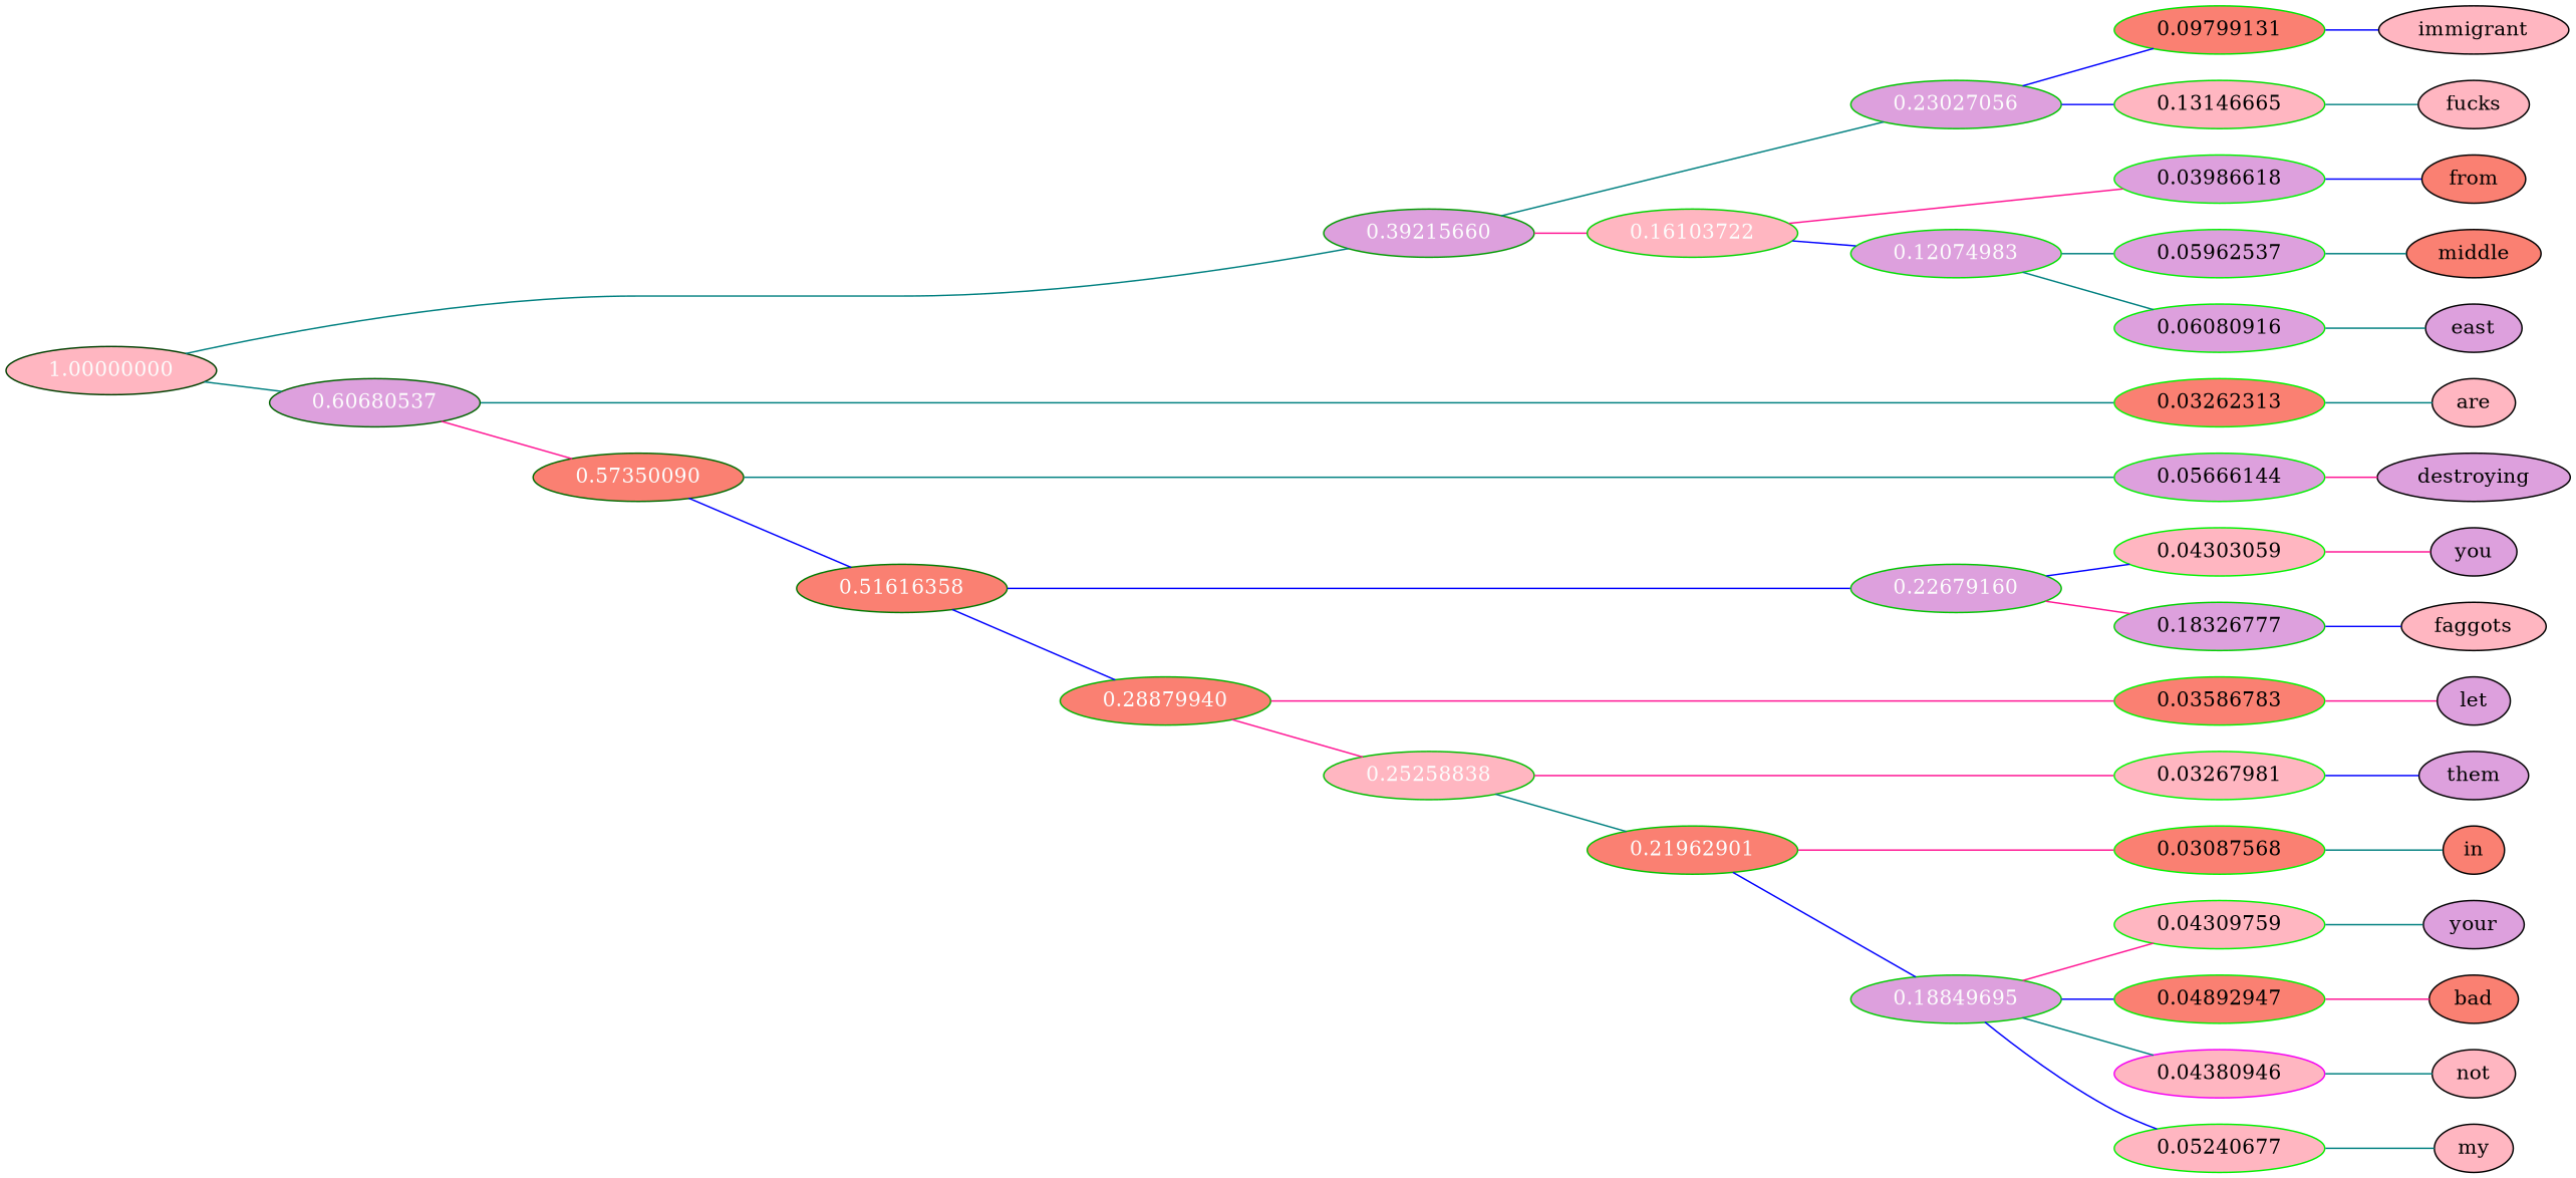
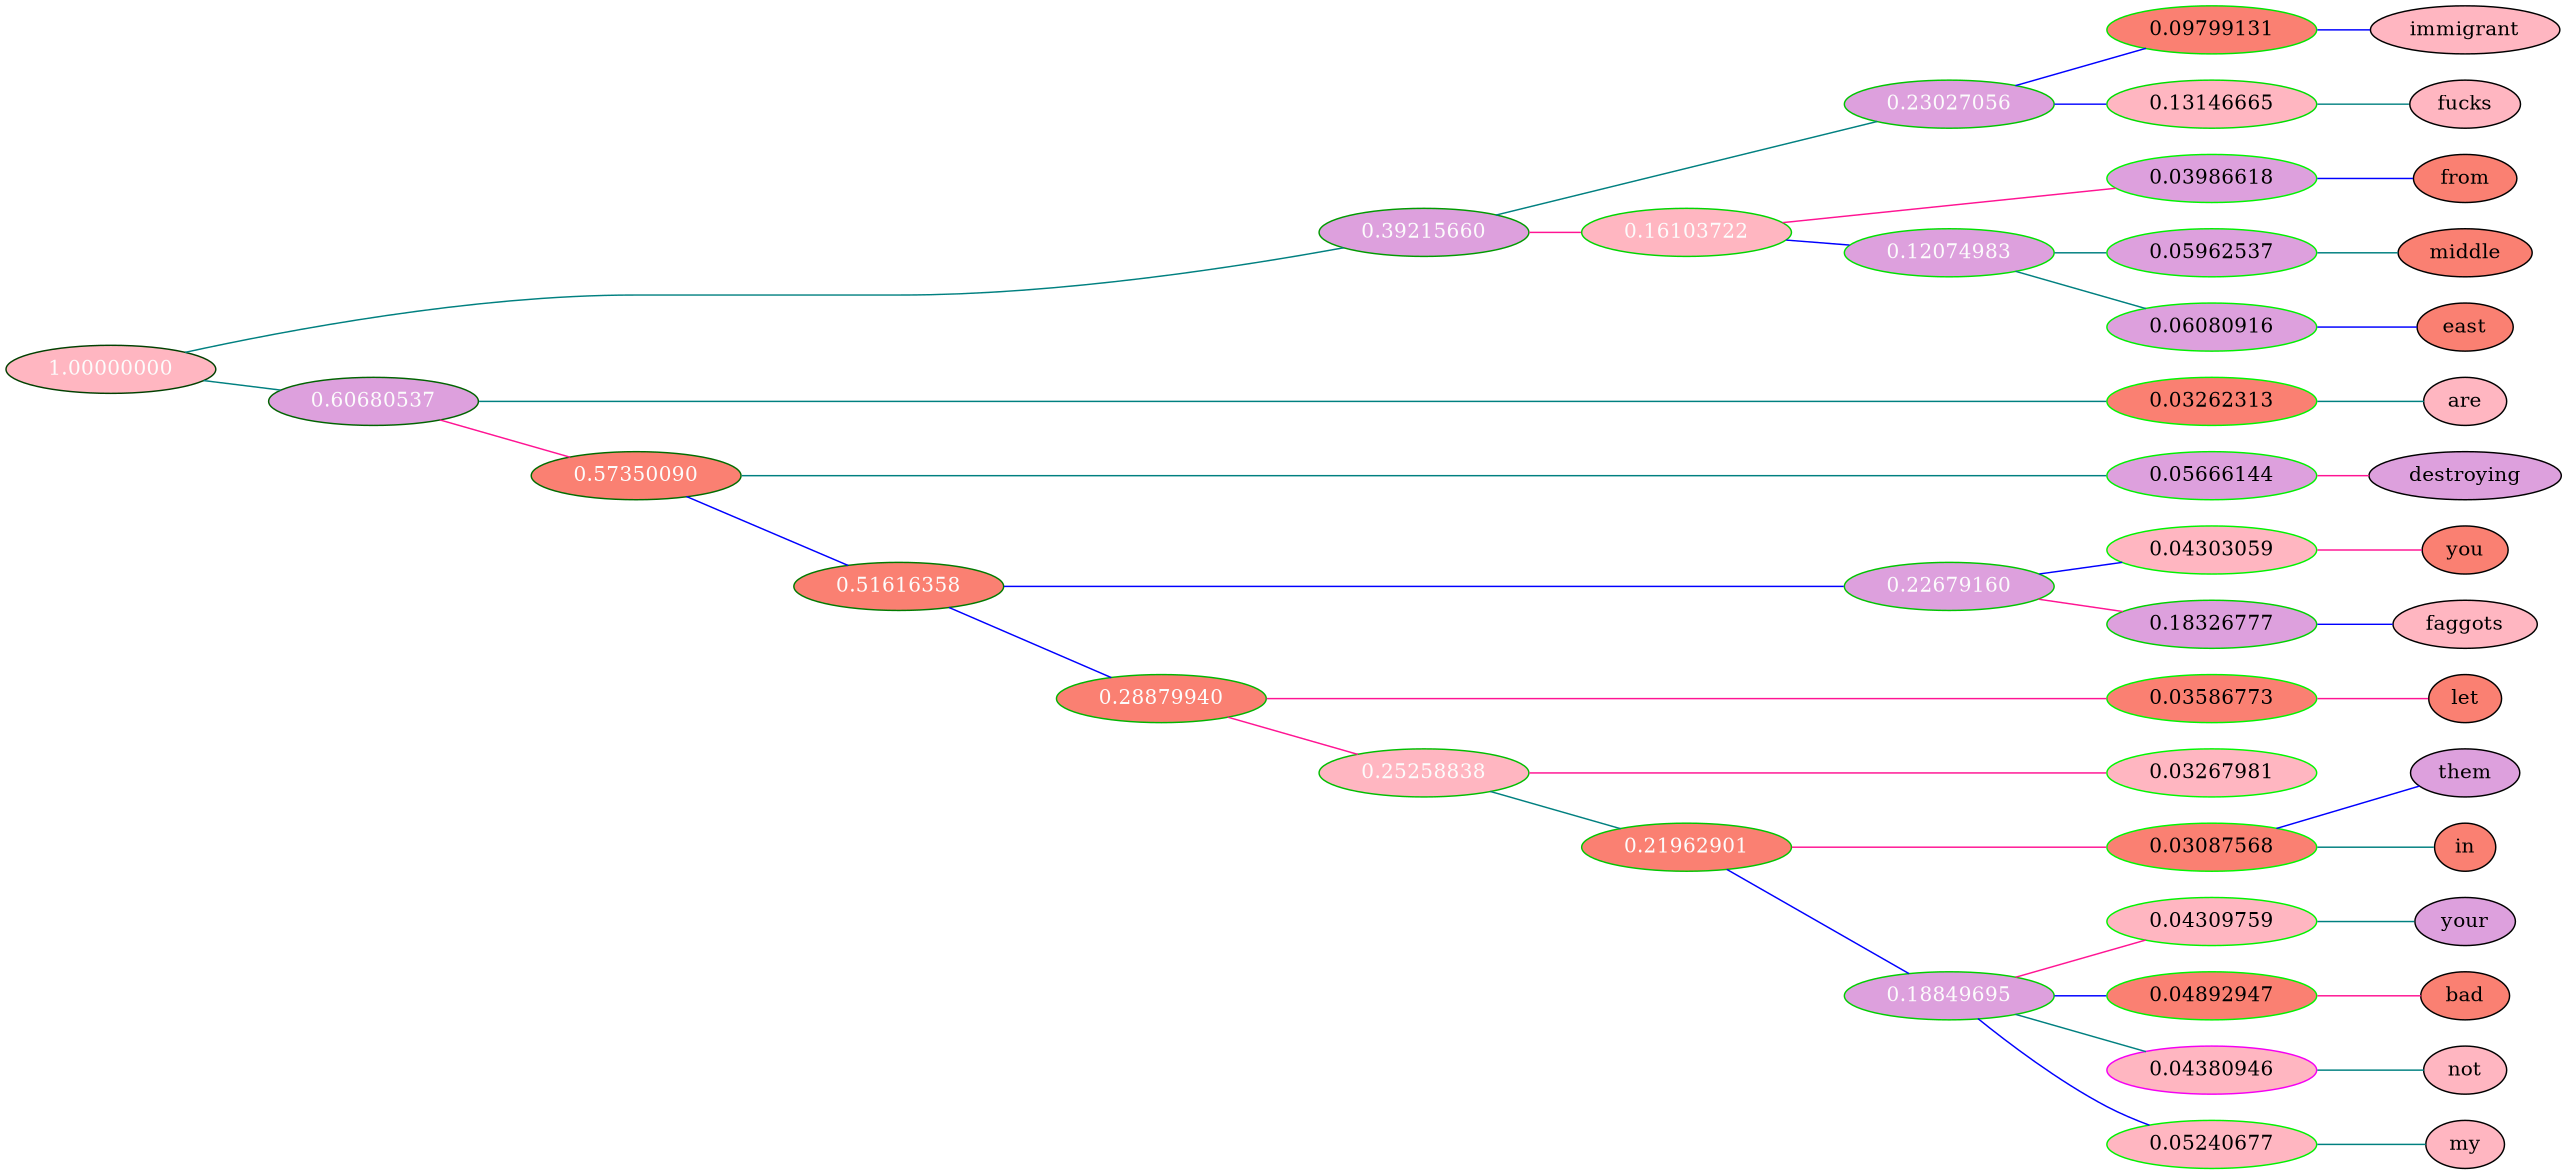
  graph {
    rankdir=LR
    node [color=black fillcolor=lightpink format=png nodesep=0.001 ordering=out overlap_scaling=0.01 ranksep=0.001 style=filled]
    edge [color=teal]
    n1 [height=0.15 label=immigrant style="filled,solid" width=0.15]
    n2 [height=0.15 label=fucks style="filled,solid" width=0.15]
    n3 [fillcolor=salmon height=0.15 label=from style="filled,solid" width=0.15]
    n4 [fillcolor=salmon height=0.15 label=middle style="filled,solid" width=0.15]
-   n5 [fillcolor=plum height=0.15 label=east style="filled,solid" width=0.15]
+   n5 [fillcolor=salmon height=0.15 label=east style="filled,solid" width=0.15]
    n6 [height=0.15 label=are style="filled,solid" width=0.15]
    n7 [fillcolor=plum height=0.15 label=destroying style="filled,solid" width=0.15]
-   n8 [fillcolor=plum height=0.15 label=you style="filled,solid" width=0.15]
+   n8 [fillcolor=salmon height=0.15 label=you style="filled,solid" width=0.15]
    n9 [height=0.15 label=faggots style="filled,solid" width=0.15]
-   n10 [fillcolor=plum height=0.15 label=let style="filled,solid" width=0.15]
+   n10 [fillcolor=salmon height=0.15 label=let style="filled,solid" width=0.15]
    n11 [fillcolor=plum height=0.15 label=them style="filled,solid" width=0.15]
    n12 [fillcolor=salmon height=0.15 label=in style="filled,solid" width=0.15]
    n13 [fillcolor=plum height=0.15 label=your style="filled,solid" width=0.15]
    n14 [fillcolor=salmon height=0.15 label=bad style="filled,solid" width=0.15]
    n15 [height=0.15 label=not style="filled,solid" width=0.15]
    n16 [height=0.15 label=my style="filled,solid" width=0.15]
    n17 [color="0.334 1.000 0.902" fillcolor=salmon fontcolor=black height=0.15 label=0.09799131 width=0.15]
    n18 [color="0.334 1.000 0.869" fontcolor=black height=0.15 label=0.13146665 width=0.15]
    n19 [color="0.334 1.000 0.960" fillcolor=plum fontcolor=black height=0.15 label=0.03986618 width=0.15]
    n20 [color="0.334 1.000 0.940" fillcolor=plum fontcolor=black height=0.15 label=0.05962537 width=0.15]
    n21 [color="0.334 1.000 0.939" fillcolor=plum fontcolor=black height=0.15 label=0.06080916 width=0.15]
    n22 [color="0.334 1.000 0.967" fillcolor=salmon fontcolor=black height=0.15 label=0.03262313 width=0.15]
    n23 [color="0.334 1.000 0.943" fillcolor=plum fontcolor=black height=0.15 label=0.05666144 width=0.15]
    n24 [color="0.334 1.000 0.957" fontcolor=black height=0.15 label=0.04303059 width=0.15]
    n25 [color="0.334 1.000 0.817" fillcolor=plum fontcolor=black height=0.15 label=0.18326777 width=0.15]
-   n26 [color="0.334 1.000 0.964" fillcolor=salmon fontcolor=black height=0.15 label=0.03586783 width=0.15]
+   n26 [color="0.334 1.000 0.964" fillcolor=salmon fontcolor=black height=0.15 label=0.03586773 width=0.15]
    n27 [color="0.334 1.000 0.967" fontcolor=black height=0.15 label=0.03267981 width=0.15]
    n28 [color="0.334 1.000 0.969" fillcolor=salmon fontcolor=black height=0.15 label=0.03087568 width=0.15]
    n29 [color="0.334 1.000 0.957" fontcolor=black height=0.15 label=0.04309759 width=0.15]
    n30 [color="0.334 1.000 0.951" fillcolor=salmon fontcolor=black height=0.15 label=0.04892947 width=0.15]
    n31 [color="0.835 1.000 0.956" fontcolor=black height=0.15 label=0.04380946 width=0.15]
    n32 [color="0.334 1.000 0.948" fontcolor=black height=0.15 label=0.05240677 width=0.15]
    n33 [color="0.334 1.000 0.250" fontcolor=grey99 height=0.15 label=1.00000000 width=0.15]
    n34 [color="0.334 1.000 0.608" fillcolor=plum fontcolor=grey99 height=0.15 label=0.39215660 width=0.15]
    n35 [color="0.334 1.000 0.393" fillcolor=plum fontcolor=grey99 height=0.15 label=0.60680537 width=0.15]
    n36 [color="0.334 1.000 0.770" fillcolor=plum fontcolor=grey99 height=0.15 label=0.23027056 width=0.15]
    n37 [color="0.334 1.000 0.839" fontcolor=grey99 height=0.15 label=0.16103722 width=0.15]
    n38 [color="0.334 1.000 0.426" fillcolor=salmon fontcolor=grey99 height=0.15 label=0.57350090 width=0.15]
    n39 [color="0.334 1.000 0.879" fillcolor=plum fontcolor=grey99 height=0.15 label=0.12074983 width=0.15]
    n40 [color="0.334 1.000 0.484" fillcolor=salmon fontcolor=grey99 height=0.15 label=0.51616358 width=0.15]
    n41 [color="0.334 1.000 0.773" fillcolor=plum fontcolor=grey99 height=0.15 label=0.22679160 width=0.15]
    n42 [color="0.334 1.000 0.711" fillcolor=salmon fontcolor=grey99 height=0.15 label=0.28879940 width=0.15]
    n43 [color="0.334 1.000 0.747" fontcolor=grey99 height=0.15 label=0.25258838 width=0.15]
    n44 [color="0.334 1.000 0.780" fillcolor=salmon fontcolor=grey99 height=0.15 label=0.21962901 width=0.15]
    n45 [color="0.334 1.000 0.812" fillcolor=plum fontcolor=grey99 height=0.15 label=0.18849695 width=0.15]
    subgraph sub_1 {
      rank=same
      n1
      n2
      n3
      n4
      n5
      n6
      n7
      n8
      n9
      n10
      n11
      n12
      n13
      n14
      n15
      n16
    }
    subgraph sub_2 {
      rank=same
      n17
      n18
      n19
      n20
      n21
      n22
      n23
      n24
      n25
      n26
      n27
      n28
      n29
      n30
      n31
      n32
    }
    n17 -- n1 [color=blue]
    n18 -- n2
    n19 -- n3 [color=blue]
    n20 -- n4
-   n21 -- n5
+   n21 -- n5 [color=blue]
    n22 -- n6
    n23 -- n7 [color=deeppink]
    n24 -- n8 [color=deeppink]
    n25 -- n9 [color=blue]
    n26 -- n10 [color=deeppink]
-   n27 -- n11 [color=blue]
+   n28 -- n11 [color=blue]
    n28 -- n12
    n29 -- n13
    n30 -- n14 [color=deeppink]
    n31 -- n15
    n32 -- n16
    n33 -- n34
    n33 -- n35
    n34 -- n36
    n34 -- n37 [color=deeppink]
    n35 -- n22
    n35 -- n38 [color=deeppink]
    n36 -- n17 [color=blue]
    n36 -- n18 [color=blue]
    n37 -- n19 [color=deeppink]
    n37 -- n39 [color=blue]
    n38 -- n23
    n38 -- n40 [color=blue]
    n39 -- n20
    n39 -- n21
    n40 -- n41 [color=blue]
    n40 -- n42 [color=blue]
    n41 -- n24 [color=blue]
    n41 -- n25 [color=deeppink]
    n42 -- n26 [color=deeppink]
    n42 -- n43 [color=deeppink]
    n43 -- n27 [color=deeppink]
    n43 -- n44
    n44 -- n28 [color=deeppink]
    n44 -- n45 [color=blue]
    n45 -- n29 [color=deeppink]
    n45 -- n30 [color=blue]
    n45 -- n31
    n45 -- n32 [color=blue]
  }
